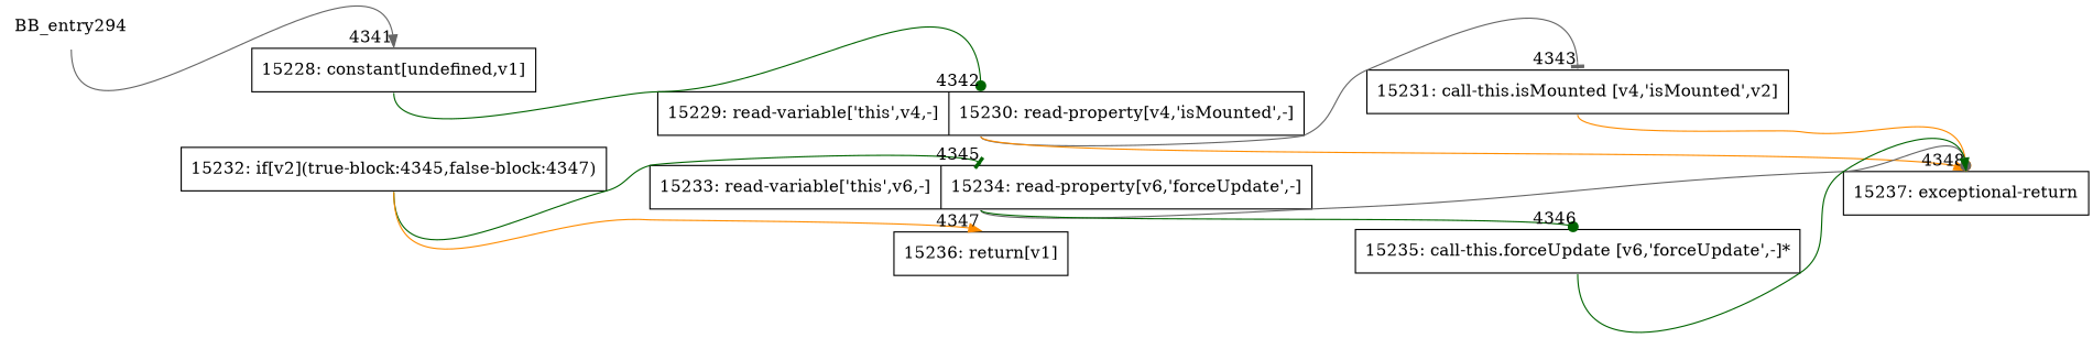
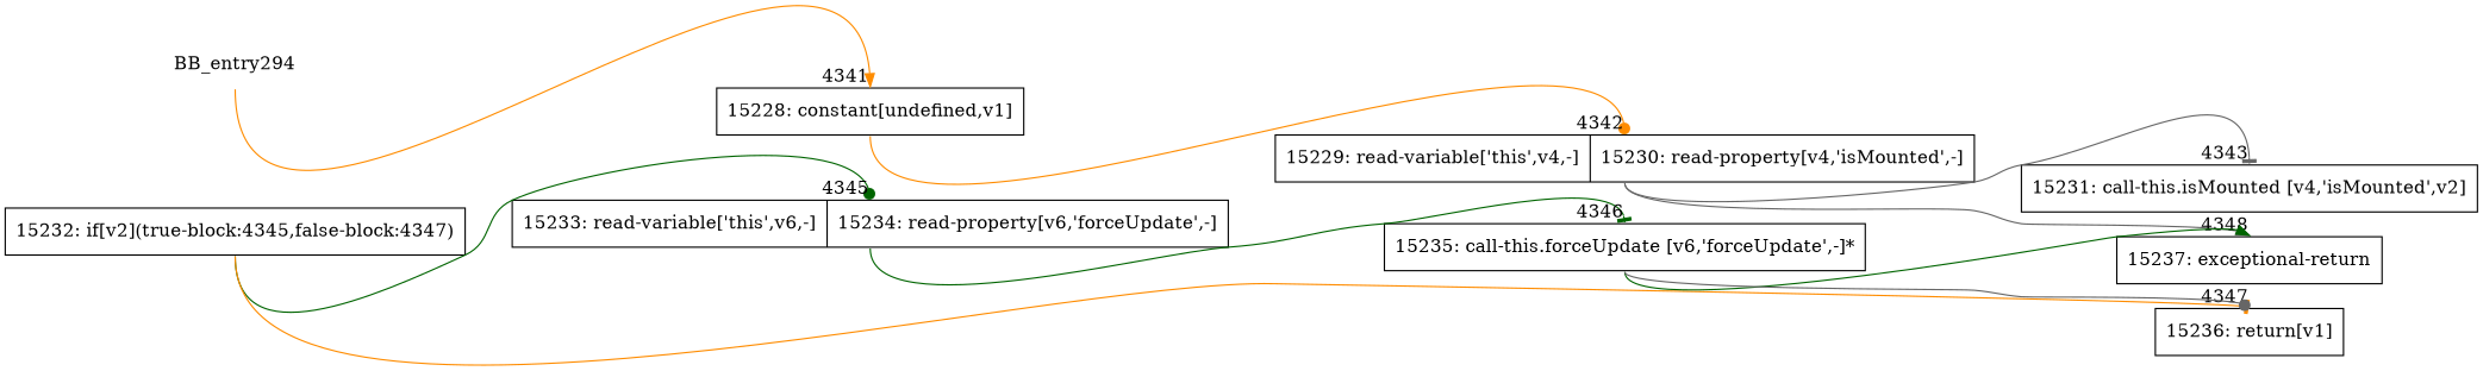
  digraph {
    rankdir=LR
    node [shape=record]
    edge [arrowhead=dot color=darkgreen headport=n tailport=s]
    n1 [label=BB_entry294 shape=none]
    n2 [label="{15228: constant[undefined,v1]}"]
    n3 [label="{15229: read-variable['this',v4,-]|15230: read-property[v4,'isMounted',-]}"]
    n4 [label="{15231: call-this.isMounted [v4,'isMounted',v2]}"]
    n5 [label="{15237: exceptional-return}"]
    n6 [label="{15232: if[v2](true-block:4345,false-block:4347)}"]
    n7 [label="{15233: read-variable['this',v6,-]|15234: read-property[v6,'forceUpdate',-]}"]
    n8 [label="{15236: return[v1]}"]
    n9 [label="{15235: call-this.forceUpdate [v6,'forceUpdate',-]*}"]
-   n1 -> n2 [arrowhead=normal color=gray40 headlabel="    4341"]
-   n2 -> n3 [headlabel="      4342"]
+   n1 -> n2 [arrowhead=normal color=darkorange headlabel="    4341"]
+   n2 -> n3 [color=darkorange headlabel="      4342"]
    n3 -> n4 [arrowhead=tee color=gray40 headlabel="      4343"]
-   n3 -> n5 [arrowhead=normal color=darkorange headlabel="      4348"]
-   n4 -> n5 [color=darkorange]
-   n6 -> n7 [arrowhead=tee headlabel="      4345"]
-   n6 -> n8 [arrowhead=normal color=darkorange headlabel="      4347"]
-   n7 -> n5 [color=gray40]
-   n7 -> n9 [headlabel="      4346"]
+   n3 -> n5 [arrowhead=normal color=gray40 headlabel="      4348"]
+   n6 -> n7 [headlabel="      4345"]
+   n6 -> n8 [arrowhead=tee color=darkorange headlabel="      4347"]
+   n7 -> n9 [arrowhead=tee headlabel="      4346"]
    n9 -> n5 [arrowhead=normal]
+   n9 -> n8 [color=gray40]
  }
